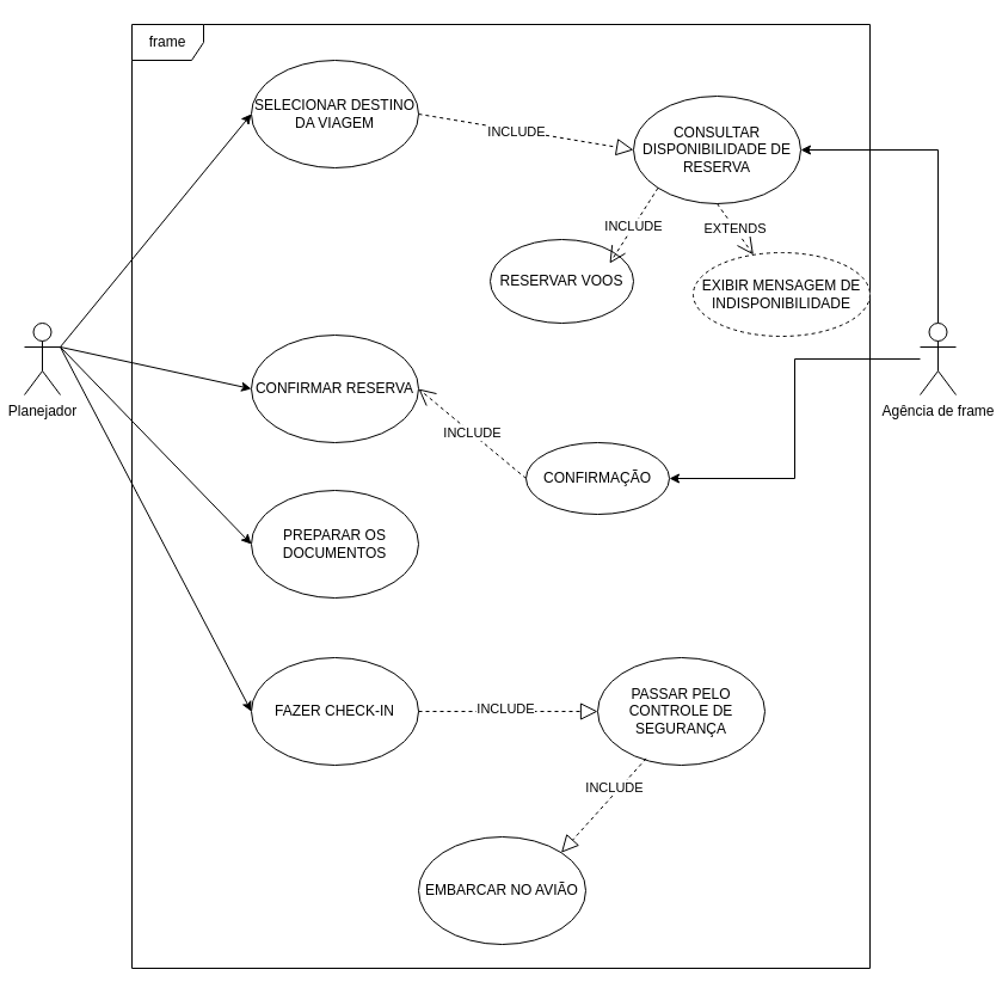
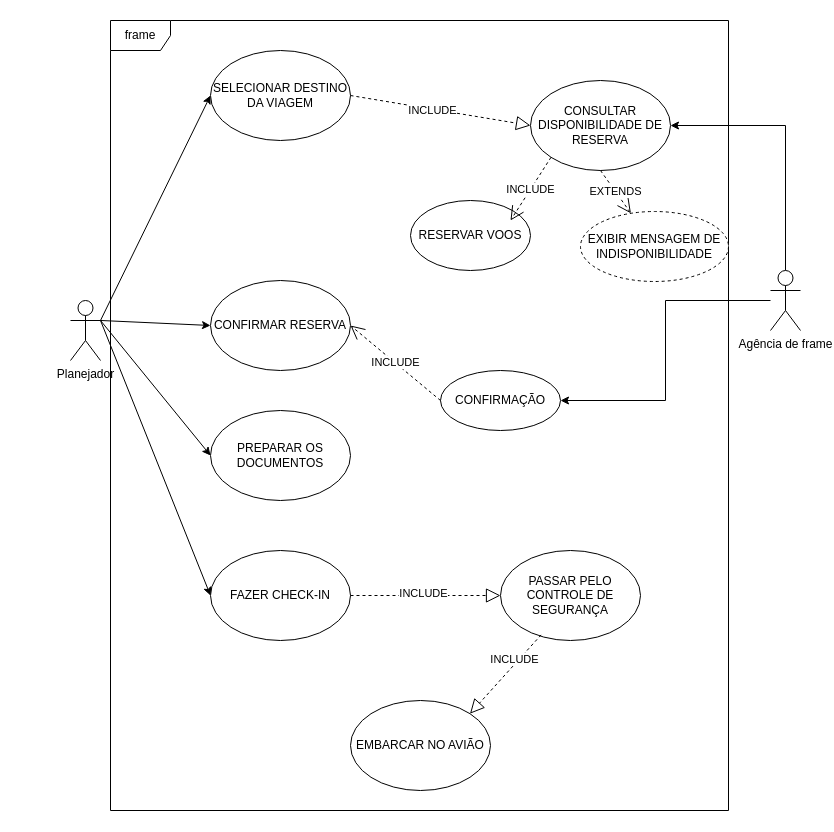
  <mxCell id="0" />
  <mxCell id="1" parent="0" />
- <mxCell id="2" value="Planejador&lt;div&gt;&lt;br/&gt;&lt;/div&gt;" style="shape=umlActor;verticalLabelPosition=bottom;verticalAlign=top;html=1;outlineConnect=0;" parent="1" vertex="1"><mxGeometry x="20" y="270" width="30" height="60" as="geometry" /></mxCell>
+ <mxCell id="2" value="Planejador&lt;div&gt;&lt;br/&gt;&lt;/div&gt;" style="shape=umlActor;verticalLabelPosition=bottom;verticalAlign=top;html=1;outlineConnect=0;" parent="1" vertex="1"><mxGeometry x="70" y="300" width="30" height="60" as="geometry" /></mxCell>
  <mxCell id="3" value="SELECIONAR DESTINO DA VIAGEM" style="ellipse;whiteSpace=wrap;html=1;" parent="1" vertex="1"><mxGeometry x="210" y="50" width="140" height="90" as="geometry" /></mxCell>
  <mxCell id="4" style="edgeStyle=orthogonalEdgeStyle;rounded=0;orthogonalLoop=1;jettySize=auto;html=1;exitX=0.5;exitY=0;exitDx=0;exitDy=0;exitPerimeter=0;entryX=1;entryY=0.5;entryDx=0;entryDy=0;" parent="1" source="6" target="7" edge="1"><mxGeometry relative="1" as="geometry" /></mxCell>
  <mxCell id="5" style="edgeStyle=orthogonalEdgeStyle;rounded=0;orthogonalLoop=1;jettySize=auto;html=1;entryX=1;entryY=0.5;entryDx=0;entryDy=0;" parent="1" source="6" target="13" edge="1"><mxGeometry relative="1" as="geometry" /></mxCell>
  <mxCell id="6" value="Agência de frame" style="shape=umlActor;verticalLabelPosition=bottom;verticalAlign=top;html=1;outlineConnect=0;" parent="1" vertex="1"><mxGeometry x="770" y="270" width="30" height="60" as="geometry" /></mxCell>
  <mxCell id="7" value="CONSULTAR DISPONIBILIDADE DE RESERVA" style="ellipse;whiteSpace=wrap;html=1;" parent="1" vertex="1"><mxGeometry x="530" y="80" width="140" height="90" as="geometry" /></mxCell>
  <mxCell id="8" value="" style="endArrow=block;dashed=1;endFill=0;endSize=12;html=1;rounded=0;exitX=1;exitY=0.5;exitDx=0;exitDy=0;entryX=0;entryY=0.5;entryDx=0;entryDy=0;" parent="1" source="3" target="7" edge="1"><mxGeometry width="160" relative="1" as="geometry"><mxPoint x="340" y="260" as="sourcePoint" /><mxPoint x="500" y="260" as="targetPoint" /></mxGeometry></mxCell>
  <mxCell id="9" value="INCLUDE" style="edgeLabel;html=1;align=center;verticalAlign=middle;resizable=0;points=[];" parent="8" vertex="1" connectable="0"><mxGeometry x="-0.086" y="-1" relative="1" as="geometry"><mxPoint as="offset" /></mxGeometry></mxCell>
  <mxCell id="10" value="RESERVAR VOOS" style="ellipse;whiteSpace=wrap;html=1;" parent="1" vertex="1"><mxGeometry x="410" y="200" width="120" height="70" as="geometry" /></mxCell>
  <mxCell id="11" value="INCLUDE" style="endArrow=open;endSize=12;dashed=1;html=1;rounded=0;exitX=0;exitY=1;exitDx=0;exitDy=0;" parent="1" source="7" edge="1"><mxGeometry width="160" relative="1" as="geometry"><mxPoint x="320" y="270" as="sourcePoint" /><mxPoint x="510" y="220" as="targetPoint" /></mxGeometry></mxCell>
  <mxCell id="12" value="CONFIRMAR RESERVA" style="ellipse;whiteSpace=wrap;html=1;" parent="1" vertex="1"><mxGeometry x="210" y="280" width="140" height="90" as="geometry" /></mxCell>
  <mxCell id="13" value="CONFIRMAÇÃO" style="ellipse;whiteSpace=wrap;html=1;" parent="1" vertex="1"><mxGeometry x="440" y="370" width="120" height="60" as="geometry" /></mxCell>
  <mxCell id="14" value="INCLUDE" style="endArrow=open;endSize=12;dashed=1;html=1;rounded=0;entryX=1;entryY=0.5;entryDx=0;entryDy=0;exitX=0;exitY=0.5;exitDx=0;exitDy=0;" parent="1" source="13" target="12" edge="1"><mxGeometry width="160" relative="1" as="geometry"><mxPoint x="320" y="280" as="sourcePoint" /><mxPoint x="440" y="400" as="targetPoint" /></mxGeometry></mxCell>
  <mxCell id="15" value="PREPARAR OS DOCUMENTOS" style="ellipse;whiteSpace=wrap;html=1;" parent="1" vertex="1"><mxGeometry x="210" y="410" width="140" height="90" as="geometry" /></mxCell>
  <mxCell id="16" value="" style="endArrow=classic;html=1;rounded=0;exitX=1;exitY=0.333;exitDx=0;exitDy=0;exitPerimeter=0;entryX=0;entryY=0.5;entryDx=0;entryDy=0;" parent="1" source="2" target="3" edge="1"><mxGeometry width="50" height="50" relative="1" as="geometry"><mxPoint x="520" y="310" as="sourcePoint" /><mxPoint x="570" y="260" as="targetPoint" /></mxGeometry></mxCell>
  <mxCell id="17" value="" style="endArrow=classic;html=1;rounded=0;exitX=1;exitY=0.333;exitDx=0;exitDy=0;exitPerimeter=0;entryX=0;entryY=0.5;entryDx=0;entryDy=0;" parent="1" source="2" target="12" edge="1"><mxGeometry width="50" height="50" relative="1" as="geometry"><mxPoint x="20" y="300" as="sourcePoint" /><mxPoint x="220" y="105" as="targetPoint" /></mxGeometry></mxCell>
  <mxCell id="18" value="" style="endArrow=classic;html=1;rounded=0;exitX=1;exitY=0.333;exitDx=0;exitDy=0;exitPerimeter=0;entryX=0;entryY=0.5;entryDx=0;entryDy=0;" parent="1" source="2" target="15" edge="1"><mxGeometry width="50" height="50" relative="1" as="geometry"><mxPoint x="20" y="300" as="sourcePoint" /><mxPoint x="220" y="335" as="targetPoint" /></mxGeometry></mxCell>
  <mxCell id="19" value="FAZER CHECK-IN" style="ellipse;whiteSpace=wrap;html=1;" parent="1" vertex="1"><mxGeometry x="210" y="550" width="140" height="90" as="geometry" /></mxCell>
  <mxCell id="20" value="PASSAR PELO CONTROLE DE SEGURANÇA" style="ellipse;whiteSpace=wrap;html=1;" parent="1" vertex="1"><mxGeometry x="500" y="550" width="140" height="90" as="geometry" /></mxCell>
  <mxCell id="21" value="EMBARCAR NO AVIÃO" style="ellipse;whiteSpace=wrap;html=1;" parent="1" vertex="1"><mxGeometry x="350" y="700" width="140" height="90" as="geometry" /></mxCell>
  <mxCell id="22" value="" style="endArrow=classic;html=1;rounded=0;exitX=1;exitY=0.333;exitDx=0;exitDy=0;exitPerimeter=0;entryX=0;entryY=0.5;entryDx=0;entryDy=0;" parent="1" source="2" target="19" edge="1"><mxGeometry width="50" height="50" relative="1" as="geometry"><mxPoint x="20" y="300" as="sourcePoint" /><mxPoint x="220" y="465" as="targetPoint" /></mxGeometry></mxCell>
  <mxCell id="23" value="" style="endArrow=block;dashed=1;endFill=0;endSize=12;html=1;rounded=0;exitX=1;exitY=0.5;exitDx=0;exitDy=0;" parent="1" source="19" target="20" edge="1"><mxGeometry width="160" relative="1" as="geometry"><mxPoint x="470" y="640" as="sourcePoint" /><mxPoint x="630" y="640" as="targetPoint" /></mxGeometry></mxCell>
  <mxCell id="24" value="INCLUDE" style="edgeLabel;html=1;align=center;verticalAlign=middle;resizable=0;points=[];" parent="23" vertex="1" connectable="0"><mxGeometry x="-0.035" y="3" relative="1" as="geometry"><mxPoint as="offset" /></mxGeometry></mxCell>
  <mxCell id="25" value="" style="endArrow=block;dashed=1;endFill=0;endSize=12;html=1;rounded=0;exitX=0.29;exitY=0.938;exitDx=0;exitDy=0;entryX=1;entryY=0;entryDx=0;entryDy=0;exitPerimeter=0;" parent="1" source="20" target="21" edge="1"><mxGeometry width="160" relative="1" as="geometry"><mxPoint x="360" y="605" as="sourcePoint" /><mxPoint x="510" y="605" as="targetPoint" /></mxGeometry></mxCell>
  <mxCell id="26" value="INCLUDE" style="edgeLabel;html=1;align=center;verticalAlign=middle;resizable=0;points=[];" parent="25" vertex="1" connectable="0"><mxGeometry x="-0.321" y="-4" relative="1" as="geometry"><mxPoint as="offset" /></mxGeometry></mxCell>
  <mxCell id="27" value="frame" style="shape=umlFrame;whiteSpace=wrap;html=1;pointerEvents=0;" parent="1" vertex="1"><mxGeometry x="110" y="20" width="618" height="790" as="geometry" /></mxCell>
  <mxCell id="28" value="EXIBIR MENSAGEM DE INDISPONIBILIDADE" style="ellipse;whiteSpace=wrap;html=1;dashed=1;" parent="1" vertex="1"><mxGeometry x="580" y="211" width="148" height="70" as="geometry" /></mxCell>
  <mxCell id="29" value="EXTENDS" style="endArrow=open;endSize=12;dashed=1;html=1;rounded=0;exitX=0.5;exitY=1;exitDx=0;exitDy=0;" parent="1" source="7" target="28" edge="1"><mxGeometry width="160" relative="1" as="geometry"><mxPoint x="561" y="167" as="sourcePoint" /><mxPoint x="520" y="230" as="targetPoint" /></mxGeometry></mxCell>
